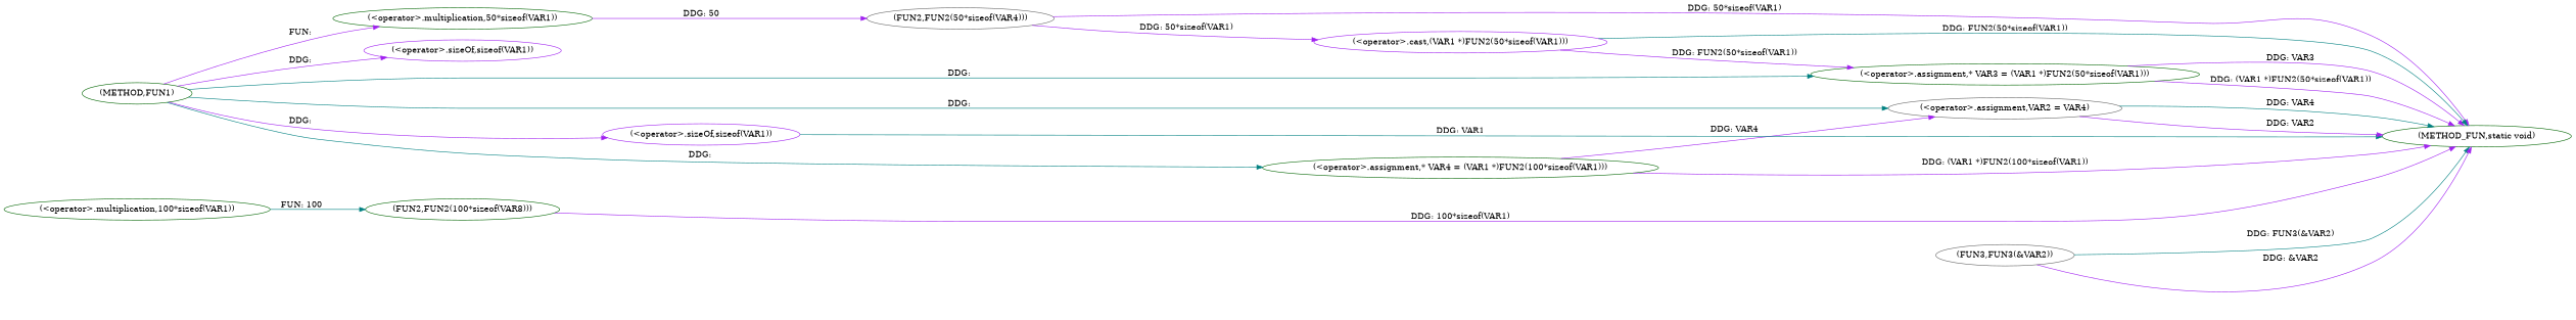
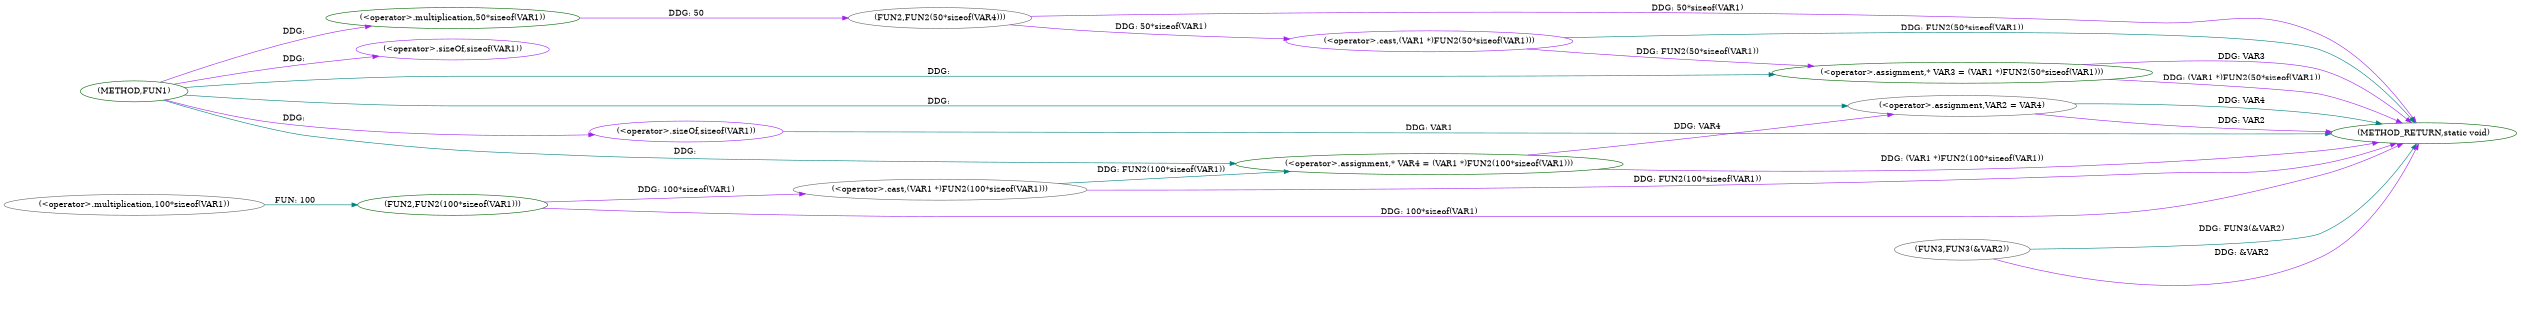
  digraph {
    rankdir=LR
    node [color=darkgreen]
    edge [color=purple]
    n1 [label="(METHOD,FUN1)"]
    n2 [label="(<operator>.assignment,* VAR3 = (VAR1 *)FUN2(50*sizeof(VAR1)))"]
    n3 [label="(<operator>.multiplication,50*sizeof(VAR1))"]
    n4 [color=purple label="(<operator>.sizeOf,sizeof(VAR1))"]
    n5 [label="(<operator>.assignment,* VAR4 = (VAR1 *)FUN2(100*sizeof(VAR1)))"]
    n6 [color=purple label="(<operator>.sizeOf,sizeof(VAR1))"]
    n7 [color=gray40 label="(<operator>.assignment,VAR2 = VAR4)"]
-   n8 [label="(METHOD_FUN,static void)"]
+   n8 [label="(METHOD_RETURN,static void)"]
    n9 [color=gray40 label="(FUN2,FUN2(50*sizeof(VAR4)))"]
-   n10 [label="(<operator>.multiplication,100*sizeof(VAR1))"]
-   n11 [label="(FUN2,FUN2(100*sizeof(VAR8)))"]
+   n10 [color=gray40 label="(<operator>.multiplication,100*sizeof(VAR1))"]
+   n11 [label="(FUN2,FUN2(100*sizeof(VAR1)))"]
    n12 [color=purple label="(<operator>.cast,(VAR1 *)FUN2(50*sizeof(VAR1)))"]
+   n13 [color=gray40 label="(<operator>.cast,(VAR1 *)FUN2(100*sizeof(VAR1)))"]
    n14 [color=gray40 label="(FUN3,FUN3(&VAR2))"]
    n1 -> n2 [color=teal label="DDG: "]
-   n1 -> n3 [label="FUN: "]
+   n1 -> n3 [label="DDG: "]
    n1 -> n4 [label="DDG: "]
    n1 -> n5 [color=teal label="DDG: "]
    n1 -> n6 [label="DDG: "]
    n1 -> n7 [color=teal label="DDG: "]
    n2 -> n8 [label="DDG: VAR3"]
    n2 -> n8 [label="DDG: (VAR1 *)FUN2(50*sizeof(VAR1))"]
    n3 -> n9 [label="DDG: 50"]
    n5 -> n7 [label="DDG: VAR4"]
    n5 -> n8 [label="DDG: (VAR1 *)FUN2(100*sizeof(VAR1))"]
    n6 -> n8 [color=teal label="DDG: VAR1"]
    n7 -> n8 [color=teal label="DDG: VAR4"]
    n7 -> n8 [label="DDG: VAR2"]
    n9 -> n8 [label="DDG: 50*sizeof(VAR1)"]
    n9 -> n12 [label="DDG: 50*sizeof(VAR1)"]
    n10 -> n11 [color=teal label="FUN: 100"]
    n11 -> n8 [label="DDG: 100*sizeof(VAR1)"]
+   n11 -> n13 [label="DDG: 100*sizeof(VAR1)"]
    n12 -> n2 [label="DDG: FUN2(50*sizeof(VAR1))"]
    n12 -> n8 [color=teal label="DDG: FUN2(50*sizeof(VAR1))"]
+   n13 -> n5 [color=teal label="DDG: FUN2(100*sizeof(VAR1))"]
+   n13 -> n8 [label="DDG: FUN2(100*sizeof(VAR1))"]
    n14 -> n8 [color=teal label="DDG: FUN3(&VAR2)"]
    n14 -> n8 [label="DDG: &VAR2"]
  }
